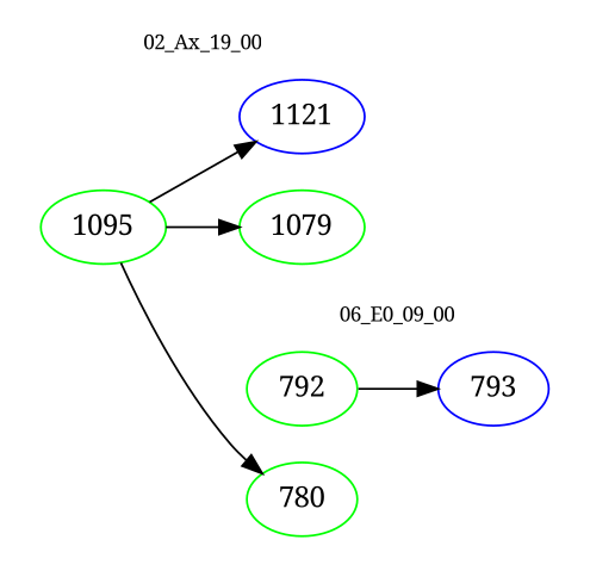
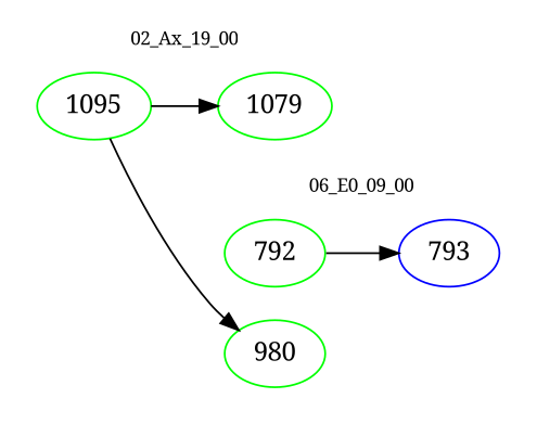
  digraph {
    fontname="Noto Serif"
    rankdir=LR
    node [color=green fontname="Noto Serif"]
    edge [color=black fontname="Noto Serif"]
    n1 [label=1095]
    n2 [label=1079]
-   n3 [color=blue label=1121]
    n4 [label=792]
-   n5 [label=780]
+   n5 [label=980]
    n6 [color=blue label=793]
    subgraph cluster_1 {
      color=white
      fontsize=10
      label="02_Ax_19_00"
      n1
      n2
-     n3
    }
    subgraph cluster_2 {
      color=white
      fontsize=10
      label="06_E0_09_00"
      n4
      n5
      n6
    }
    n1 -> n2
-   n1 -> n3
    n1 -> n5
    n4 -> n6
  }
